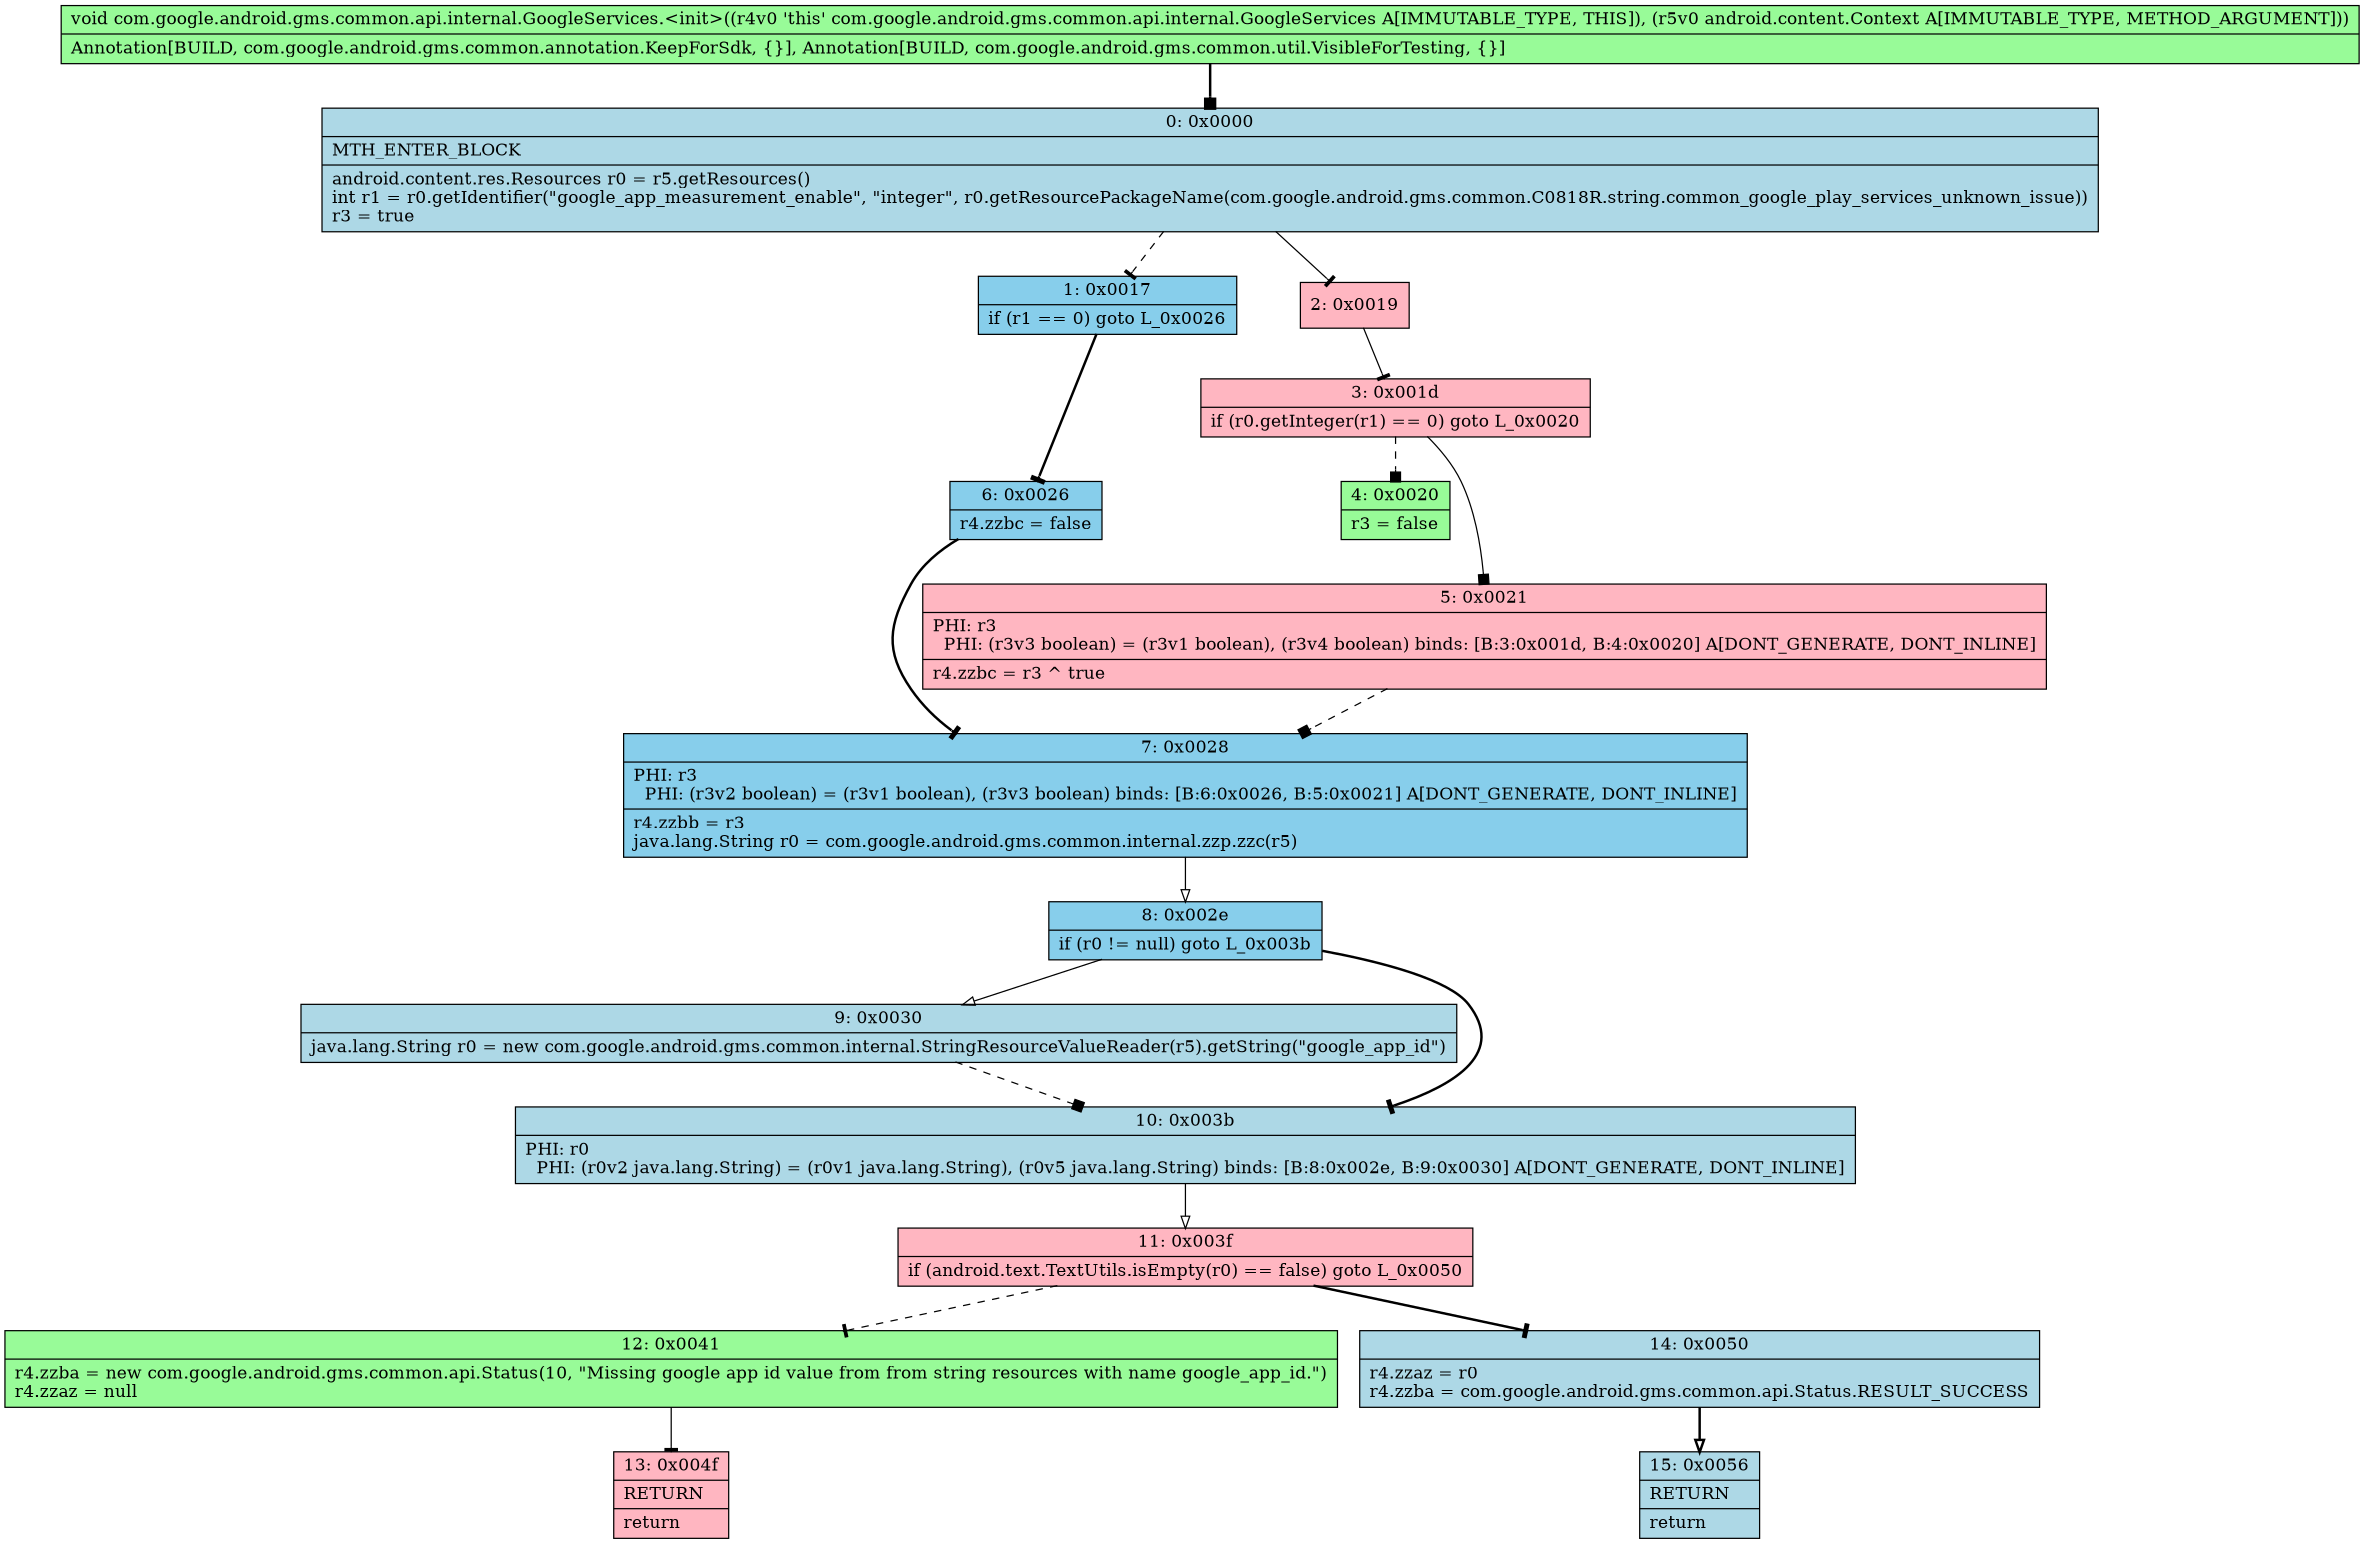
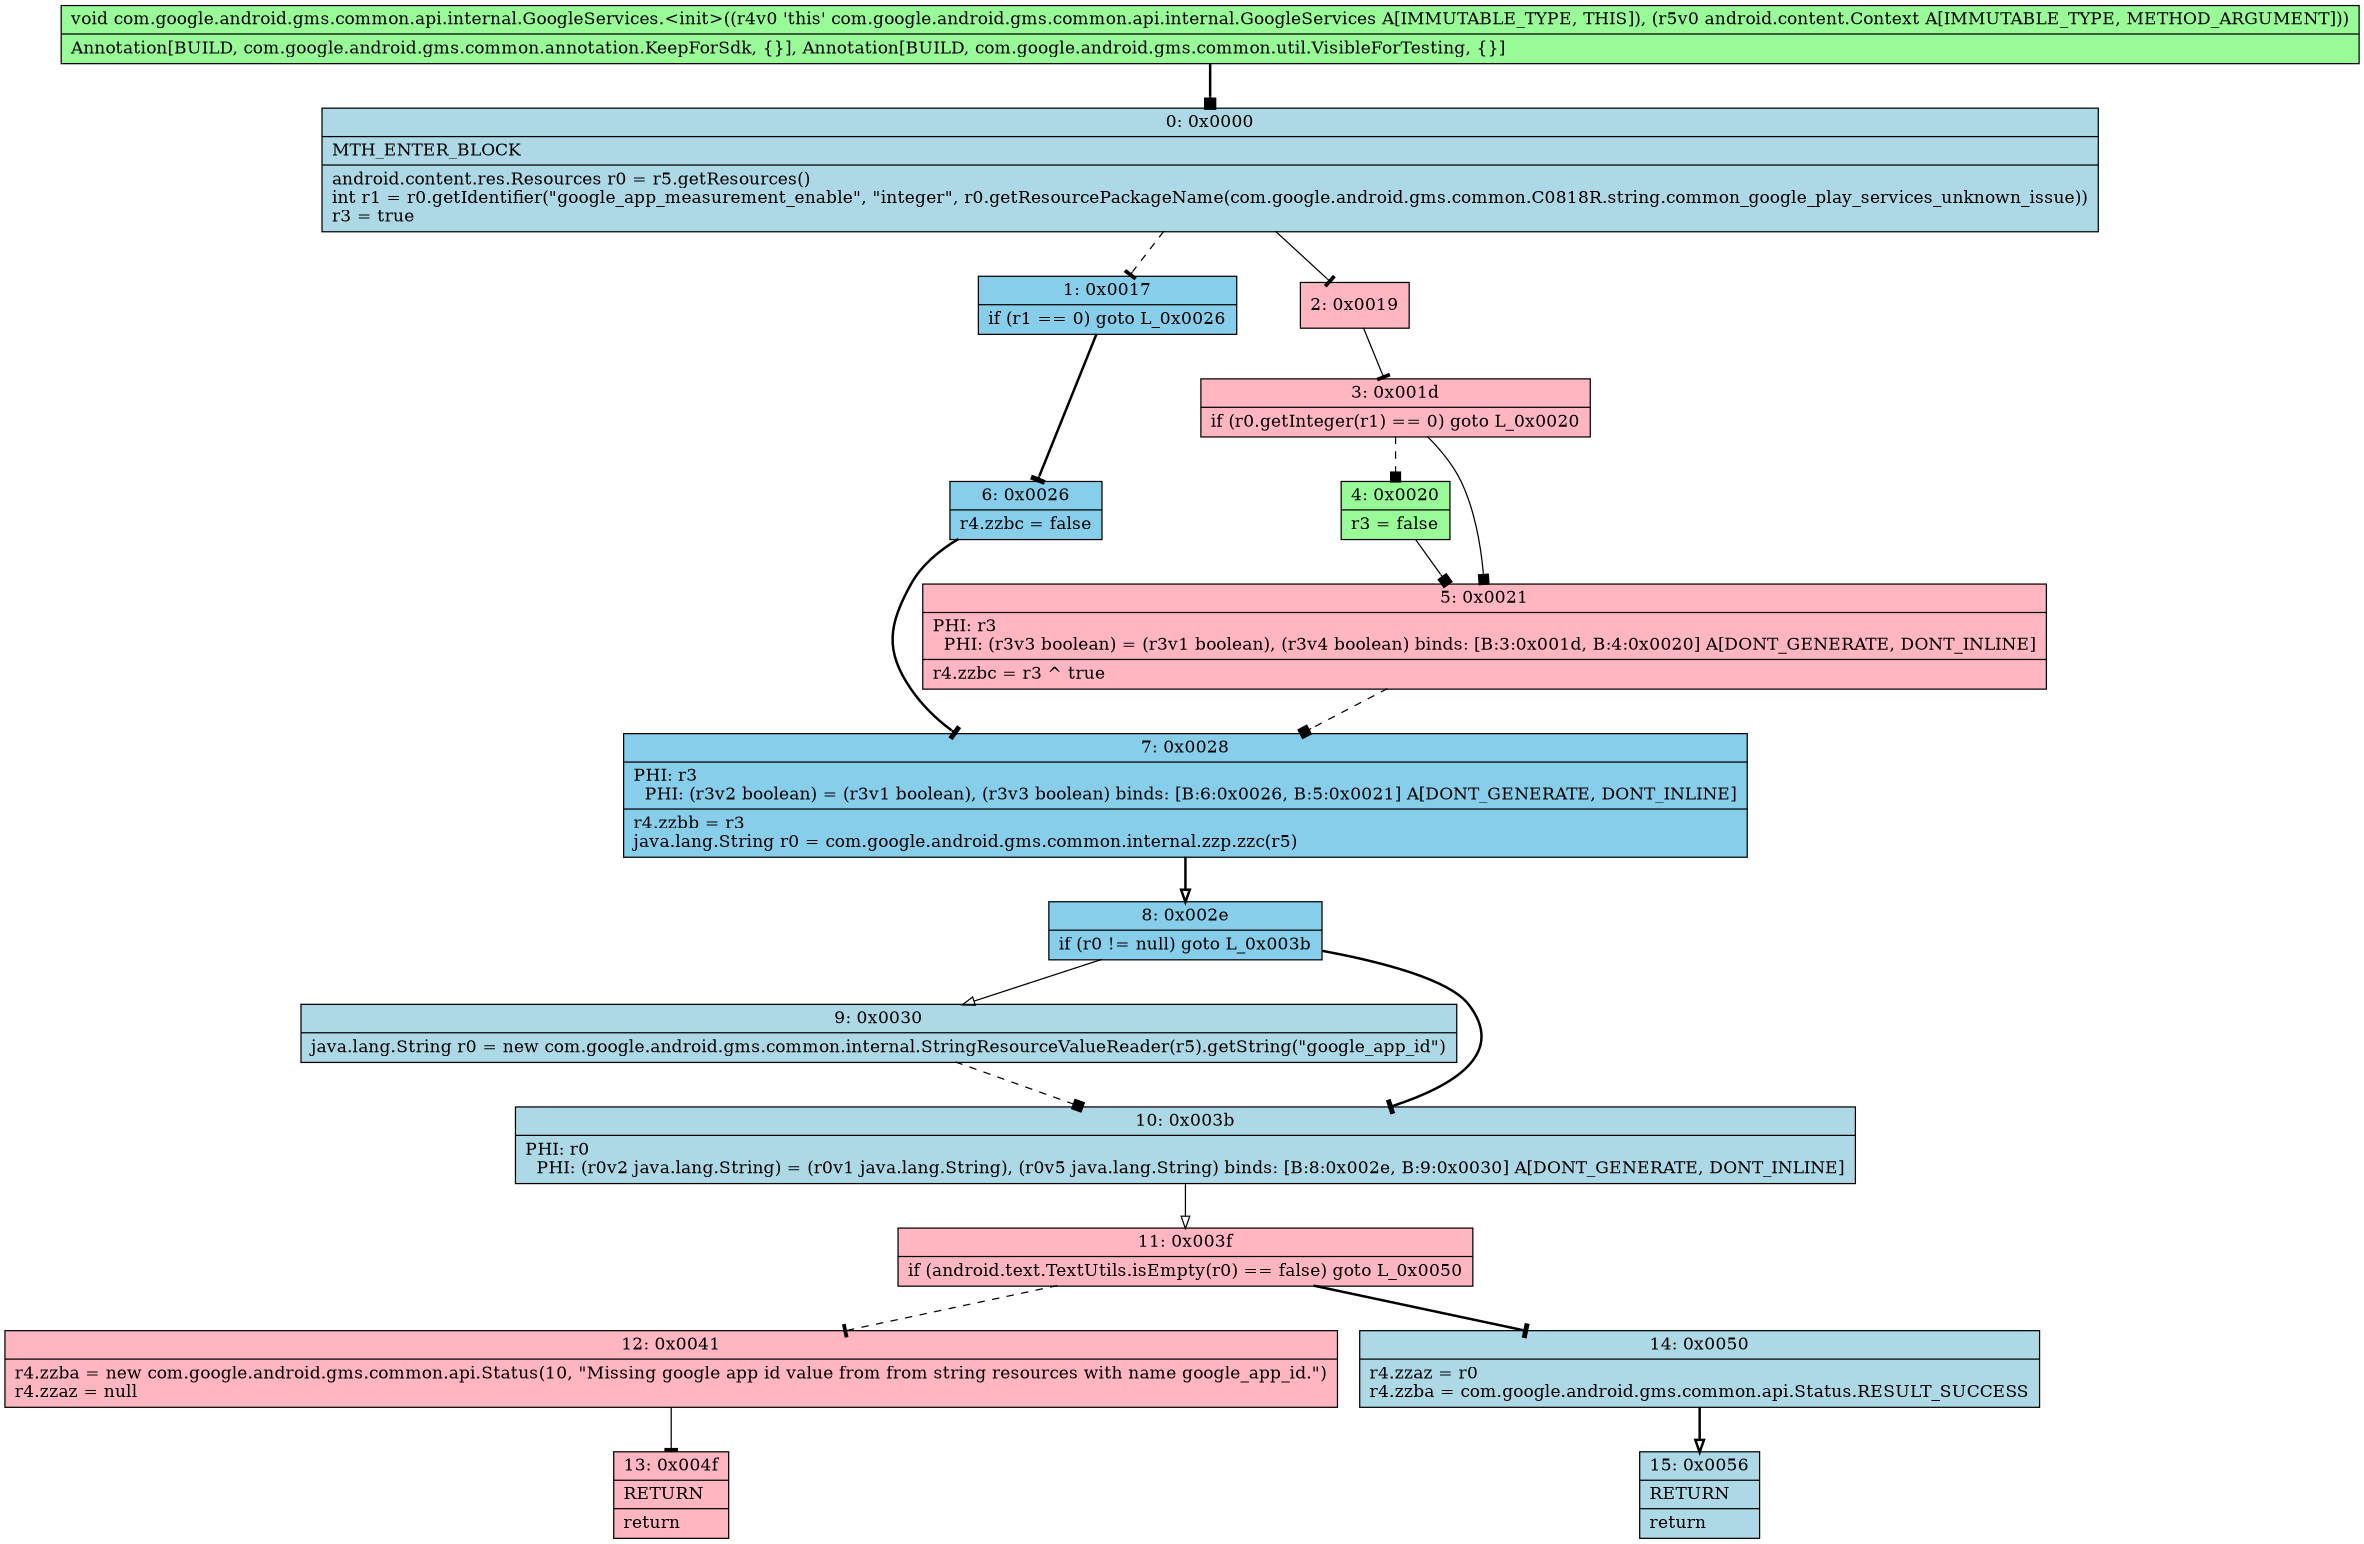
  digraph {
    node [fillcolor=lightblue shape=record style=filled]
    edge [arrowhead=tee style=solid]
    n1 [label="{0\:\ 0x0000|MTH_ENTER_BLOCK\l|android.content.res.Resources r0 = r5.getResources()\lint r1 = r0.getIdentifier(\"google_app_measurement_enable\", \"integer\", r0.getResourcePackageName(com.google.android.gms.common.C0818R.string.common_google_play_services_unknown_issue))\lr3 = true\l}"]
    n2 [fillcolor=skyblue label="{1\:\ 0x0017|if (r1 == 0) goto L_0x0026\l}"]
    n3 [fillcolor=lightpink label="{2\:\ 0x0019}"]
    n4 [fillcolor=skyblue label="{6\:\ 0x0026|r4.zzbc = false\l}"]
    n5 [fillcolor=lightpink label="{3\:\ 0x001d|if (r0.getInteger(r1) == 0) goto L_0x0020\l}"]
    n6 [fillcolor=skyblue label="{7\:\ 0x0028|PHI: r3 \l  PHI: (r3v2 boolean) = (r3v1 boolean), (r3v3 boolean) binds: [B:6:0x0026, B:5:0x0021] A[DONT_GENERATE, DONT_INLINE]\l|r4.zzbb = r3\ljava.lang.String r0 = com.google.android.gms.common.internal.zzp.zzc(r5)\l}"]
    n7 [fillcolor=palegreen label="{4\:\ 0x0020|r3 = false\l}"]
    n8 [fillcolor=lightpink label="{5\:\ 0x0021|PHI: r3 \l  PHI: (r3v3 boolean) = (r3v1 boolean), (r3v4 boolean) binds: [B:3:0x001d, B:4:0x0020] A[DONT_GENERATE, DONT_INLINE]\l|r4.zzbc = r3 ^ true\l}"]
    n9 [fillcolor=skyblue label="{8\:\ 0x002e|if (r0 != null) goto L_0x003b\l}"]
    n10 [label="{9\:\ 0x0030|java.lang.String r0 = new com.google.android.gms.common.internal.StringResourceValueReader(r5).getString(\"google_app_id\")\l}"]
    n11 [label="{10\:\ 0x003b|PHI: r0 \l  PHI: (r0v2 java.lang.String) = (r0v1 java.lang.String), (r0v5 java.lang.String) binds: [B:8:0x002e, B:9:0x0030] A[DONT_GENERATE, DONT_INLINE]\l}"]
    n12 [fillcolor=lightpink label="{11\:\ 0x003f|if (android.text.TextUtils.isEmpty(r0) == false) goto L_0x0050\l}"]
-   n13 [fillcolor=palegreen label="{12\:\ 0x0041|r4.zzba = new com.google.android.gms.common.api.Status(10, \"Missing google app id value from from string resources with name google_app_id.\")\lr4.zzaz = null\l}"]
+   n13 [fillcolor=lightpink label="{12\:\ 0x0041|r4.zzba = new com.google.android.gms.common.api.Status(10, \"Missing google app id value from from string resources with name google_app_id.\")\lr4.zzaz = null\l}"]
    n14 [label="{14\:\ 0x0050|r4.zzaz = r0\lr4.zzba = com.google.android.gms.common.api.Status.RESULT_SUCCESS\l}"]
    n15 [fillcolor=lightpink label="{13\:\ 0x004f|RETURN\l|return\l}"]
    n16 [label="{15\:\ 0x0056|RETURN\l|return\l}"]
    n17 [fillcolor=palegreen label="{void com.google.android.gms.common.api.internal.GoogleServices.\<init\>((r4v0 'this' com.google.android.gms.common.api.internal.GoogleServices A[IMMUTABLE_TYPE, THIS]), (r5v0 android.content.Context A[IMMUTABLE_TYPE, METHOD_ARGUMENT]))  | Annotation[BUILD, com.google.android.gms.common.annotation.KeepForSdk, \{\}], Annotation[BUILD, com.google.android.gms.common.util.VisibleForTesting, \{\}]\l}"]
    n1 -> n2 [style=dashed]
    n1 -> n3
    n2 -> n4 [style=bold]
    n3 -> n5
    n4 -> n6 [style=bold]
    n5 -> n7 [arrowhead=box style=dashed]
    n5 -> n8 [arrowhead=box]
-   n6 -> n9 [arrowhead=onormal]
+   n6 -> n9 [arrowhead=onormal style=bold]
+   n7 -> n8 [arrowhead=box]
    n8 -> n6 [arrowhead=box style=dashed]
    n9 -> n10 [arrowhead=onormal]
    n9 -> n11 [style=bold]
    n10 -> n11 [arrowhead=box style=dashed]
    n11 -> n12 [arrowhead=onormal]
    n12 -> n13 [style=dashed]
    n12 -> n14 [style=bold]
    n13 -> n15
    n14 -> n16 [arrowhead=onormal style=bold]
    n17 -> n1 [arrowhead=box style=bold]
  }
